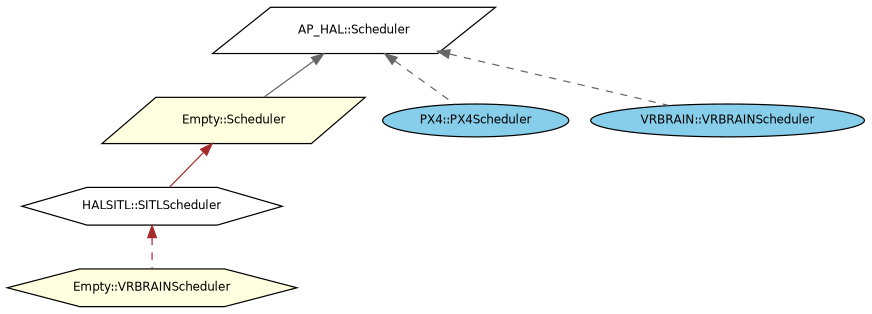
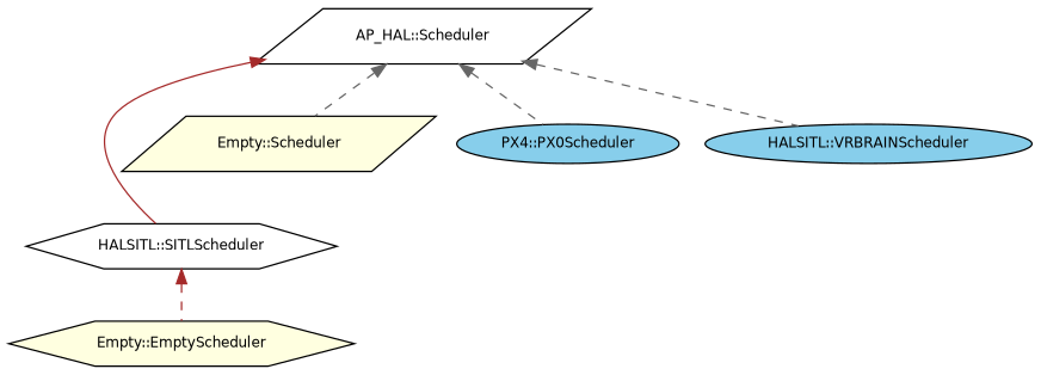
  digraph {
    rankdir=TB
    node [color=black fillcolor=white fontname=Helvetica fontsize=10 shape=parallelogram style=filled]
    edge [color=gray40 dir=back fontname=Helvetica fontsize=10 labelfontname=Helvetica labelfontsize=10 style=dashed]
    n1 [fontcolor=black height=0.2 label="AP_HAL::Scheduler" width=0.4]
    n2 [height=0.2 label="HALSITL::SITLScheduler" shape=hexagon width=0.4]
    n3 [fillcolor=lightyellow height=0.2 label="Empty::Scheduler" width=0.4]
-   n4 [fillcolor=skyblue height=0.2 label="PX4::PX4Scheduler" shape=ellipse width=0.4]
-   n5 [fillcolor=skyblue height=0.2 label="VRBRAIN::VRBRAINScheduler" shape=ellipse width=0.4]
-   n6 [fillcolor=lightyellow height=0.2 label="Empty::VRBRAINScheduler" shape=hexagon width=0.4]
-   n3 -> n2 [color=brown style=solid]
-   n1 -> n3 [style=solid]
+   n4 [fillcolor=skyblue height=0.2 label="PX4::PX0Scheduler" shape=ellipse width=0.4]
+   n5 [fillcolor=skyblue height=0.2 label="HALSITL::VRBRAINScheduler" shape=ellipse width=0.4]
+   n6 [fillcolor=lightyellow height=0.2 label="Empty::EmptyScheduler" shape=hexagon width=0.4]
+   n1 -> n2 [color=brown style=solid]
+   n1 -> n3
    n1 -> n4
    n1 -> n5
    n2 -> n6 [color=brown]
  }
